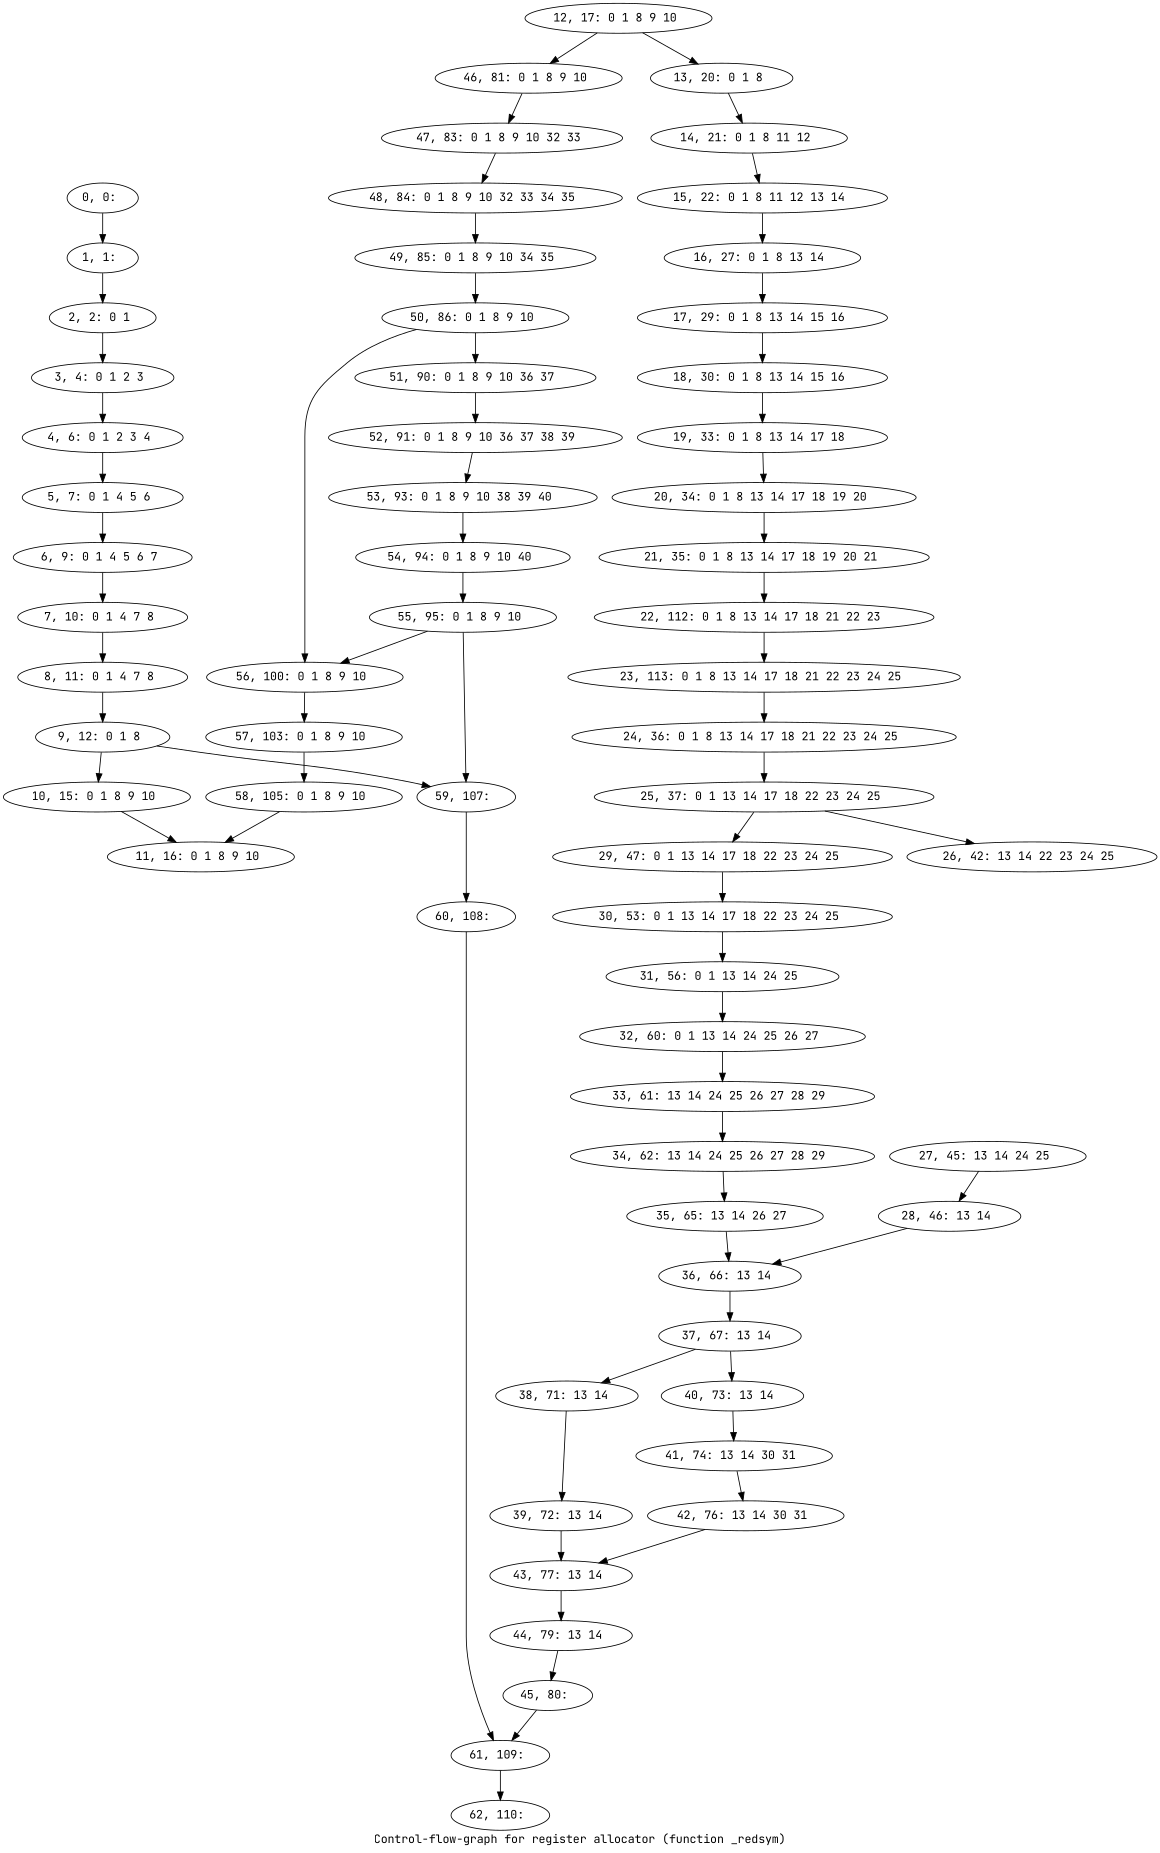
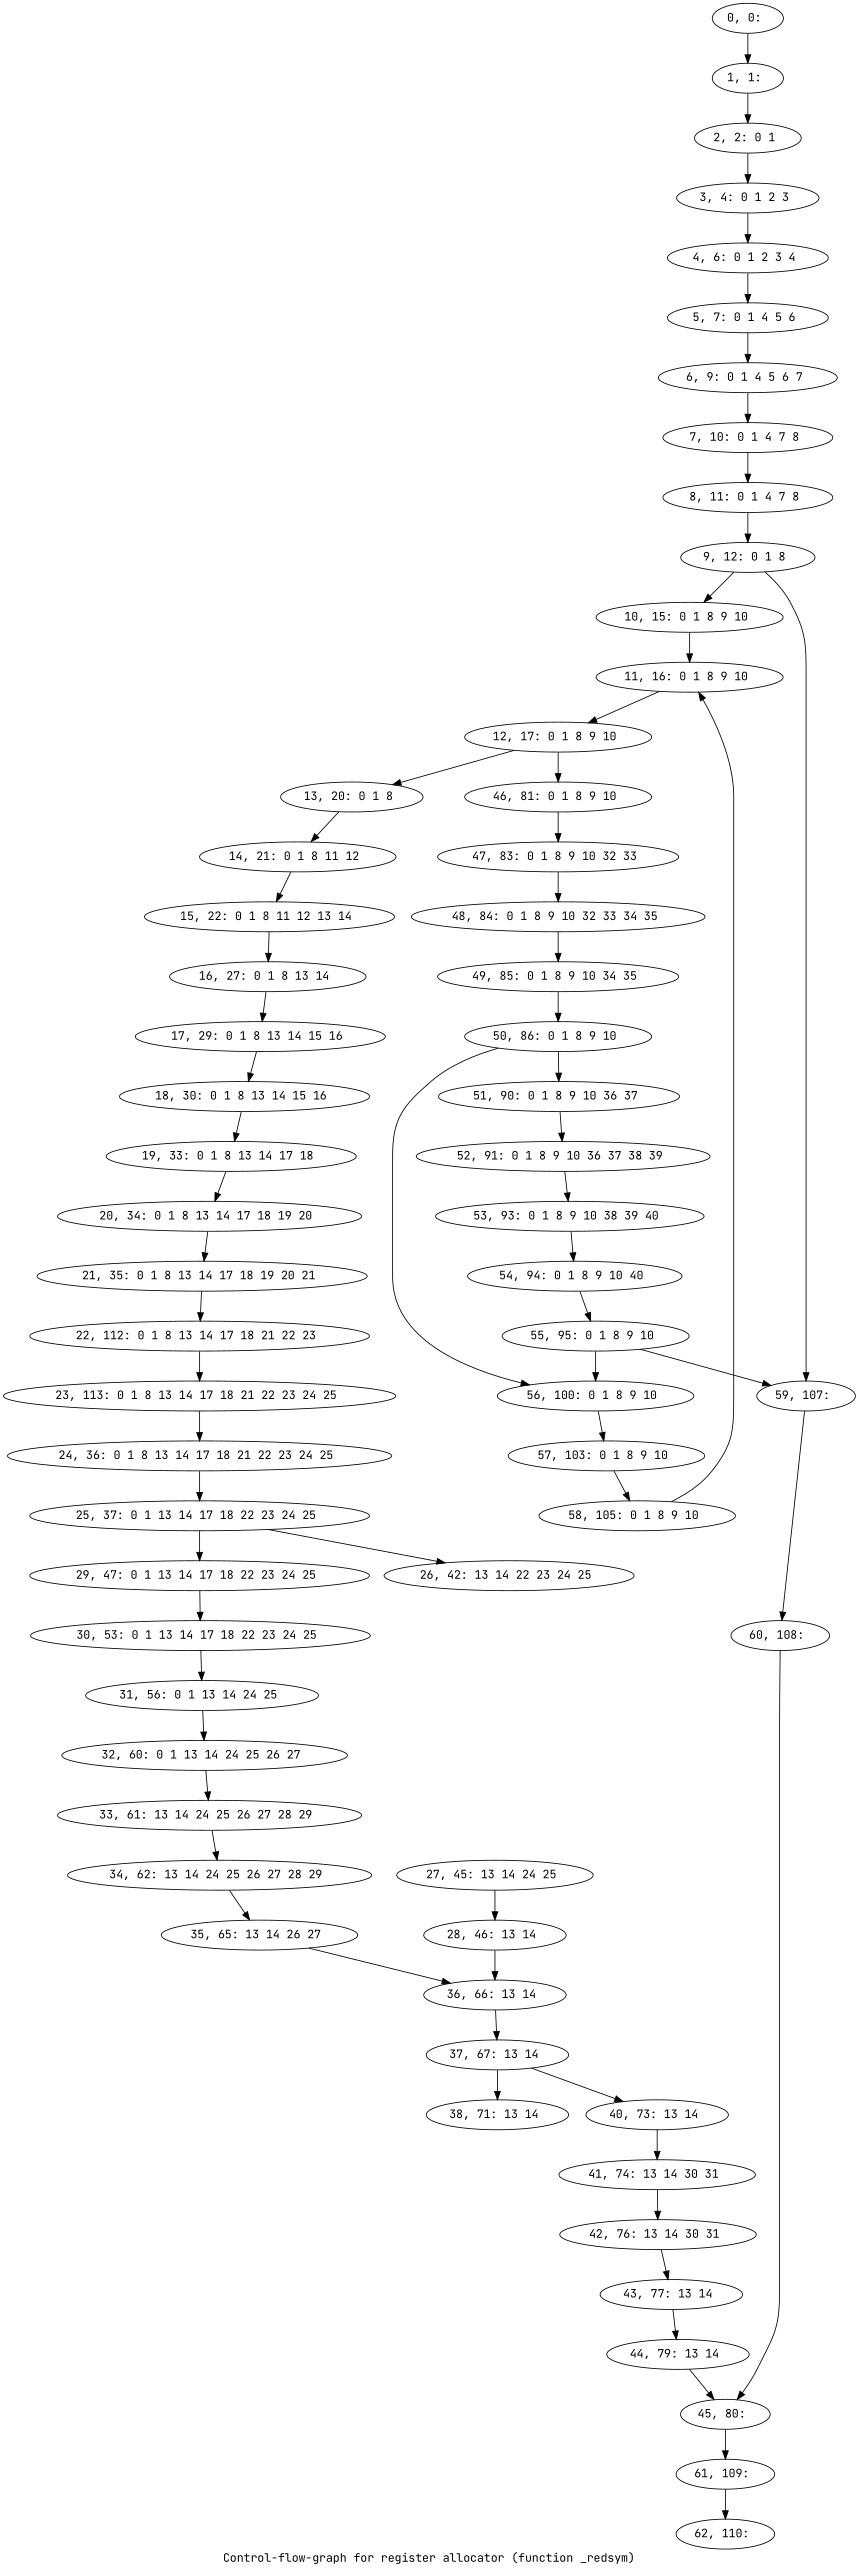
  digraph {
    fontname="JetBrains Mono"
    label="Control-flow-graph for register allocator (function _redsym)"
    node [fontname="JetBrains Mono"]
    edge [fontname="JetBrains Mono"]
    n1 [label="0, 0: "]
    n2 [label="1, 1: "]
    n3 [label="2, 2: 0 1 "]
    n4 [label="3, 4: 0 1 2 3 "]
    n5 [label="4, 6: 0 1 2 3 4 "]
    n6 [label="5, 7: 0 1 4 5 6 "]
    n7 [label="6, 9: 0 1 4 5 6 7 "]
    n8 [label="7, 10: 0 1 4 7 8 "]
    n9 [label="8, 11: 0 1 4 7 8 "]
    n10 [label="9, 12: 0 1 8 "]
    n11 [label="10, 15: 0 1 8 9 10 "]
    n12 [label="59, 107: "]
    n13 [label="11, 16: 0 1 8 9 10 "]
    n14 [label="60, 108: "]
    n15 [label="12, 17: 0 1 8 9 10 "]
    n16 [label="13, 20: 0 1 8 "]
    n17 [label="46, 81: 0 1 8 9 10 "]
    n18 [label="14, 21: 0 1 8 11 12 "]
    n19 [label="47, 83: 0 1 8 9 10 32 33 "]
    n20 [label="15, 22: 0 1 8 11 12 13 14 "]
    n21 [label="16, 27: 0 1 8 13 14 "]
    n22 [label="17, 29: 0 1 8 13 14 15 16 "]
    n23 [label="18, 30: 0 1 8 13 14 15 16 "]
    n24 [label="19, 33: 0 1 8 13 14 17 18 "]
    n25 [label="20, 34: 0 1 8 13 14 17 18 19 20 "]
    n26 [label="21, 35: 0 1 8 13 14 17 18 19 20 21 "]
    n27 [label="22, 112: 0 1 8 13 14 17 18 21 22 23 "]
    n28 [label="23, 113: 0 1 8 13 14 17 18 21 22 23 24 25 "]
    n29 [label="24, 36: 0 1 8 13 14 17 18 21 22 23 24 25 "]
    n30 [label="25, 37: 0 1 13 14 17 18 22 23 24 25 "]
    n31 [label="26, 42: 13 14 22 23 24 25 "]
    n32 [label="29, 47: 0 1 13 14 17 18 22 23 24 25 "]
    n33 [label="30, 53: 0 1 13 14 17 18 22 23 24 25 "]
    n34 [label="27, 45: 13 14 24 25 "]
    n35 [label="28, 46: 13 14 "]
    n36 [label="36, 66: 13 14 "]
    n37 [label="37, 67: 13 14 "]
    n38 [label="31, 56: 0 1 13 14 24 25 "]
    n39 [label="32, 60: 0 1 13 14 24 25 26 27 "]
    n40 [label="33, 61: 13 14 24 25 26 27 28 29 "]
    n41 [label="34, 62: 13 14 24 25 26 27 28 29 "]
    n42 [label="35, 65: 13 14 26 27 "]
    n43 [label="38, 71: 13 14 "]
    n44 [label="40, 73: 13 14 "]
-   n45 [label="39, 72: 13 14 "]
    n46 [label="41, 74: 13 14 30 31 "]
    n47 [label="43, 77: 13 14 "]
    n48 [label="44, 79: 13 14 "]
    n49 [label="42, 76: 13 14 30 31 "]
    n50 [label="45, 80: "]
    n51 [label="61, 109: "]
    n52 [label="62, 110: "]
    n53 [label="48, 84: 0 1 8 9 10 32 33 34 35 "]
    n54 [label="49, 85: 0 1 8 9 10 34 35 "]
    n55 [label="50, 86: 0 1 8 9 10 "]
    n56 [label="51, 90: 0 1 8 9 10 36 37 "]
    n57 [label="56, 100: 0 1 8 9 10 "]
    n58 [label="52, 91: 0 1 8 9 10 36 37 38 39 "]
    n59 [label="57, 103: 0 1 8 9 10 "]
    n60 [label="53, 93: 0 1 8 9 10 38 39 40 "]
    n61 [label="54, 94: 0 1 8 9 10 40 "]
    n62 [label="55, 95: 0 1 8 9 10 "]
    n63 [label="58, 105: 0 1 8 9 10 "]
    n1 -> n2
    n2 -> n3
    n3 -> n4
    n4 -> n5
    n5 -> n6
    n6 -> n7
    n7 -> n8
    n8 -> n9
    n9 -> n10
    n10 -> n11
    n10 -> n12
    n11 -> n13
    n12 -> n14
-   n14 -> n51
+   n13 -> n15
+   n14 -> n50
    n15 -> n16
    n15 -> n17
    n16 -> n18
    n17 -> n19
    n18 -> n20
    n19 -> n53
    n20 -> n21
    n21 -> n22
    n22 -> n23
    n23 -> n24
    n24 -> n25
    n25 -> n26
    n26 -> n27
    n27 -> n28
    n28 -> n29
    n29 -> n30
    n30 -> n31
    n30 -> n32
    n32 -> n33
    n33 -> n38
    n34 -> n35
    n35 -> n36
    n36 -> n37
    n37 -> n43
    n37 -> n44
    n38 -> n39
    n39 -> n40
    n40 -> n41
    n41 -> n42
    n42 -> n36
-   n43 -> n45
    n44 -> n46
-   n45 -> n47
    n46 -> n49
    n47 -> n48
    n48 -> n50
    n49 -> n47
    n50 -> n51
    n51 -> n52
    n53 -> n54
    n54 -> n55
    n55 -> n56
    n55 -> n57
    n56 -> n58
    n57 -> n59
    n58 -> n60
    n59 -> n63
    n60 -> n61
    n61 -> n62
    n62 -> n12
    n62 -> n57
    n63 -> n13
  }
